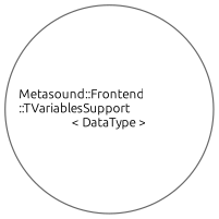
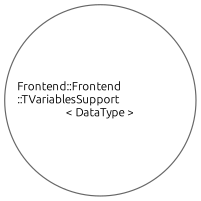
  digraph {
    rankdir=LR
    fontname=Ubuntu
-   n1 [color=grey40 fillcolor=white fontname=Ubuntu fontsize=10 height=0.2 label="Metasound::Frontend\l::TVariablesSupport\l\< DataType \>" shape=circle style=filled width=0.4]
+   n1 [color=grey40 fillcolor=white fontname=Ubuntu fontsize=10 height=0.2 label="Frontend::Frontend\l::TVariablesSupport\l\< DataType \>" shape=circle style=filled width=0.4]
  }
